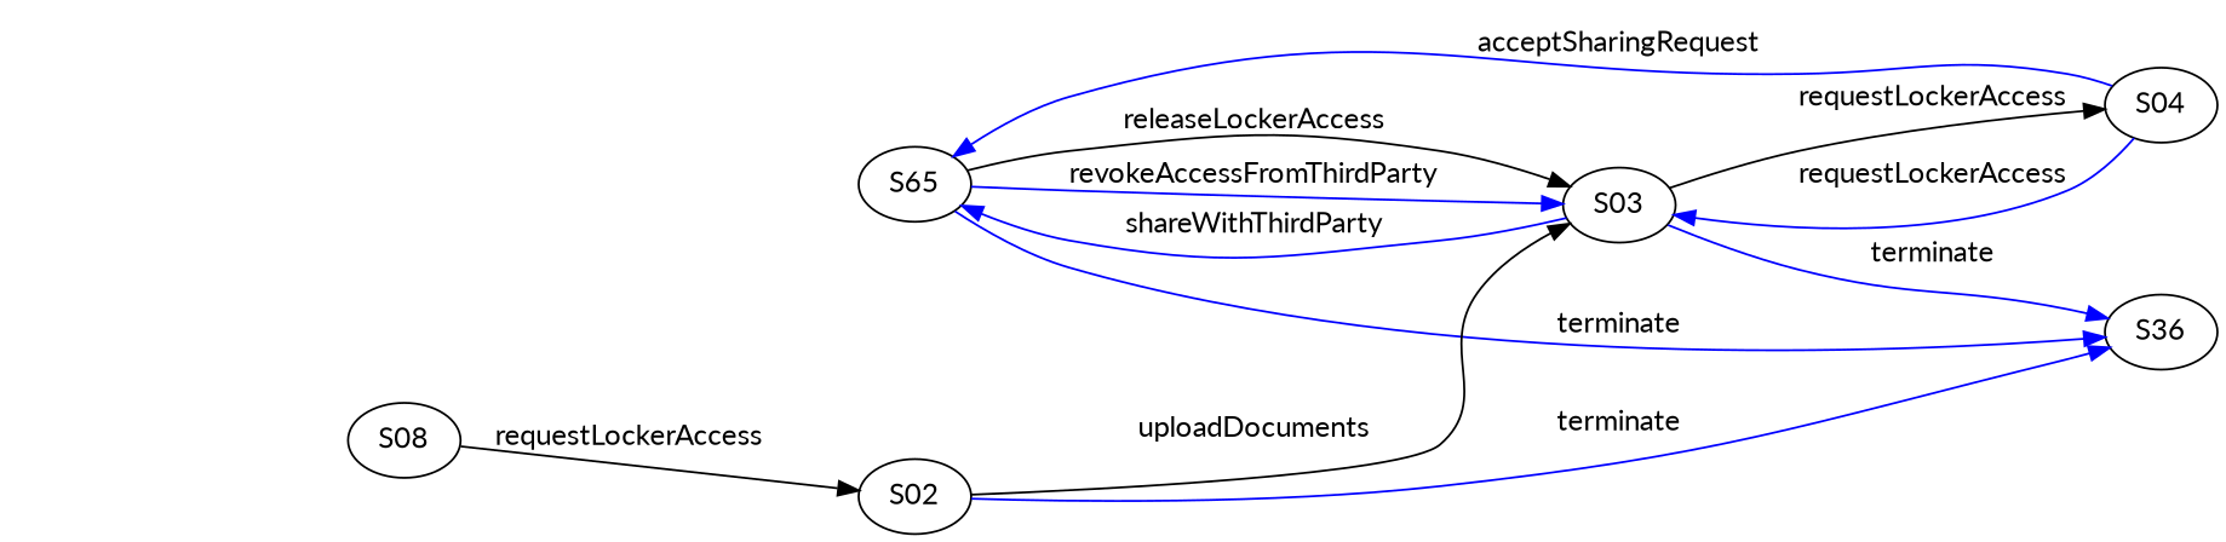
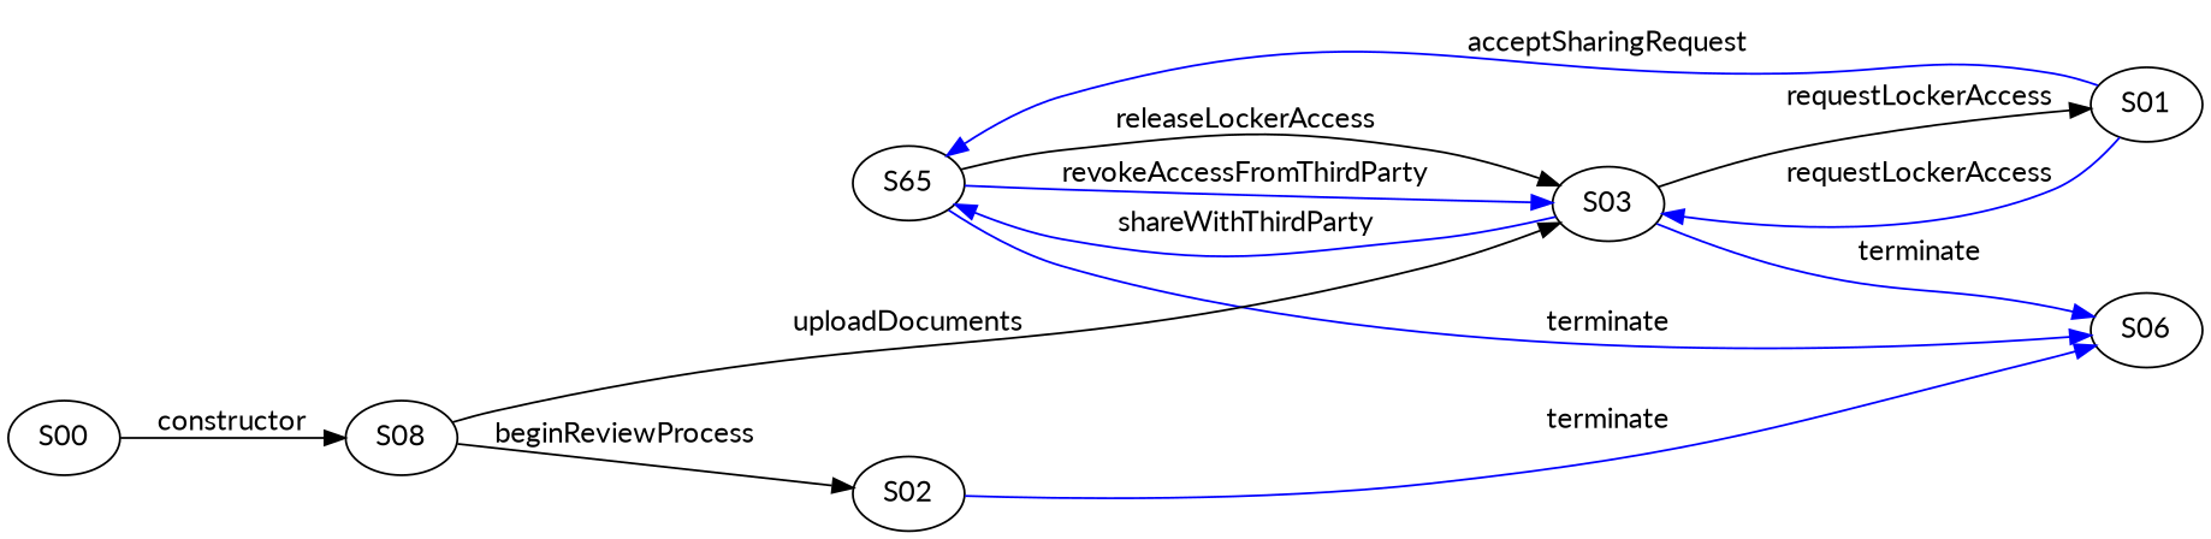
  digraph {
    fontname=Lato
    rankdir=LR
    node [fontname=Lato]
    edge [color=blue fontname=Lato]
    n1 [label=S65]
    S03
-   S04
-   S06 [label=S36]
+   S04 [label=S01]
+   S06
    S02
    n6 [label=S08]
+   S00
    n1 -> S03 [color=black label=releaseLockerAccess]
    n1 -> S03 [label=revokeAccessFromThirdParty]
    n1 -> S06 [label=terminate]
    S03 -> n1 [label=shareWithThirdParty]
    S03 -> S04 [color=black label=requestLockerAccess]
    S03 -> S06 [label=terminate]
    S04 -> n1 [label=acceptSharingRequest]
    S04 -> S03 [label=requestLockerAccess]
-   S02 -> S03 [color=black label=uploadDocuments]
+   n6 -> S03 [color=black label=uploadDocuments]
    S02 -> S06 [label=terminate]
-   n6 -> S02 [color=black label=requestLockerAccess]
+   n6 -> S02 [color=black label=beginReviewProcess]
+   S00 -> n6 [color=black label=constructor]
  }
